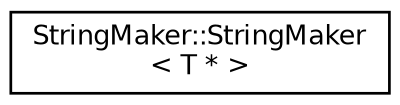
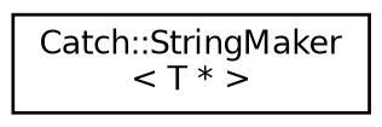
  digraph {
    rankdir=TB
-   n1 [color=black fillcolor=white fontname=Helvetica fontsize=10 height=0.2 label="StringMaker::StringMaker\l\< T * \>" shape=record style=filled width=0.4]
+   n1 [color=black fillcolor=white fontname=Helvetica fontsize=10 height=0.2 label="Catch::StringMaker\l\< T * \>" shape=record style=filled width=0.4]
  }
